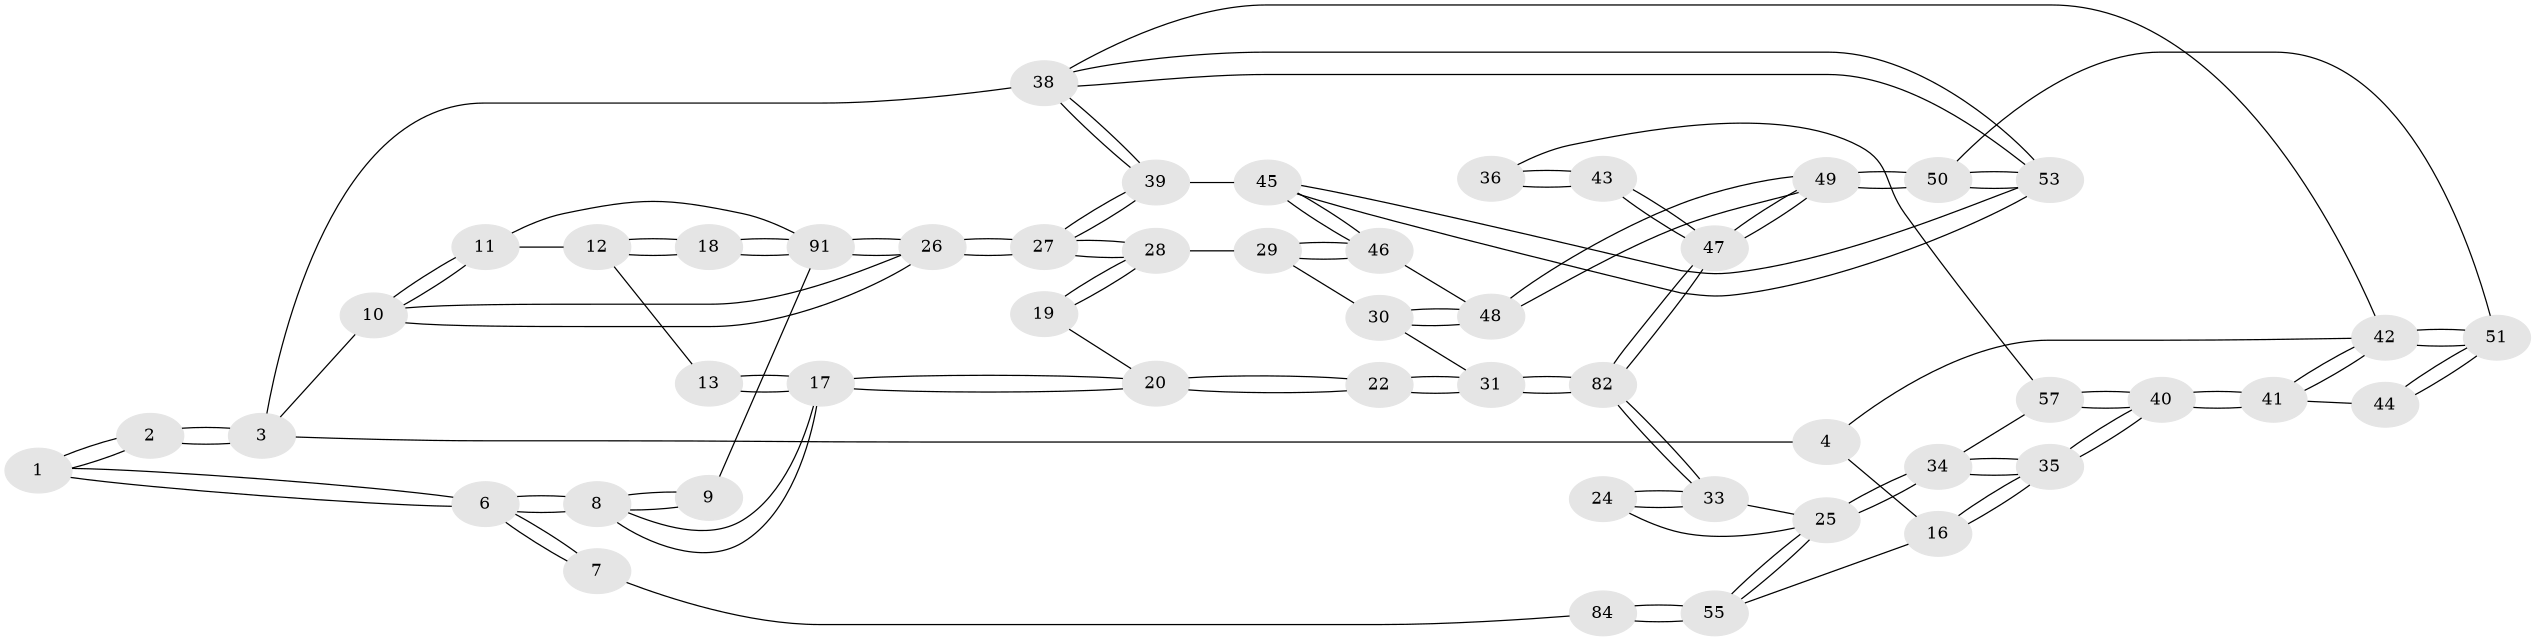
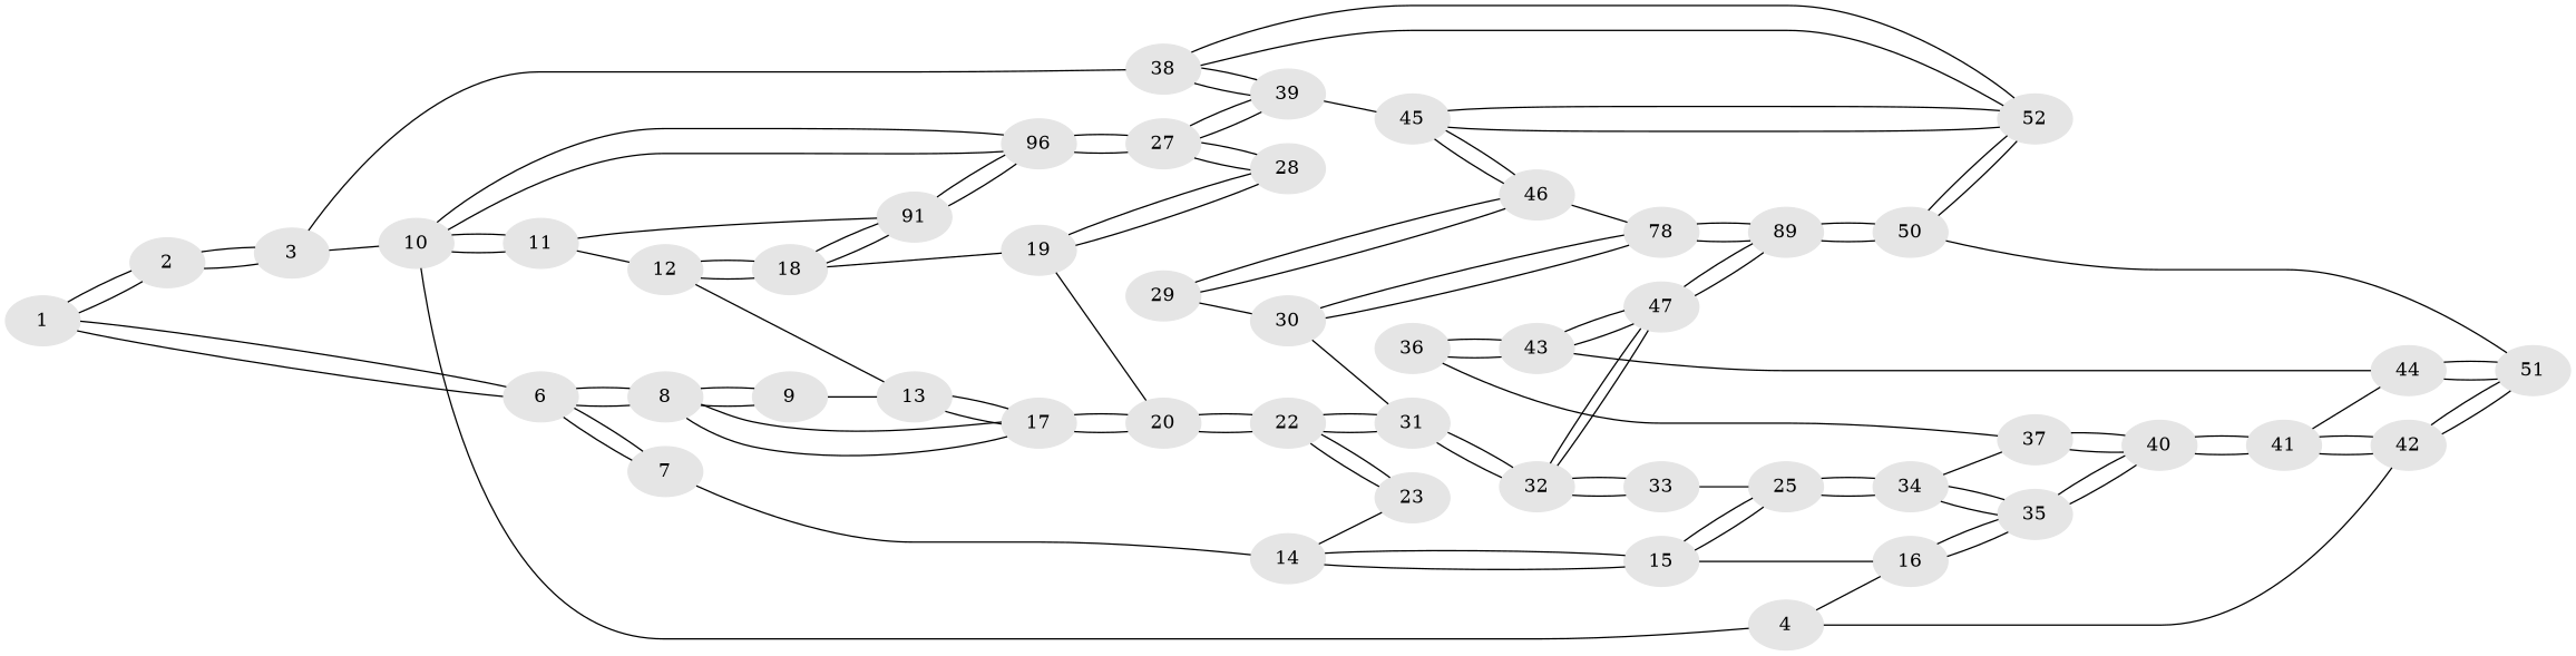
  graph {
    rankdir=LR
    node [color=gray90 style=filled]
    1
    2
    6
    3
    7
    8
    4
    10
    38
    16
    42
    11
-   26
+   26 [label=96]
    39
-   52 [label=53]
+   52
    35
    51
-   14 [label=84]
+   14
    9
    17
-   15 [label=55]
+   15
+   23
    13
    20
    12
    n26 [label=91]
    27
    18
    19
    25
    34
    40
    22
    28
    29
    31
-   32 [label=82]
-   24
+   32
    33
-   37 [label=57]
+   37
    45
    30
    46
-   48
-   49
+   48 [label=78]
+   49 [label=89]
    47
    36
    43
    41
    44
    50
    1 -- 2
    1 -- 2
    1 -- 6
    1 -- 6
    2 -- 3
    2 -- 3
    6 -- 7
    6 -- 7
    6 -- 8
    6 -- 8
-   3 -- 4
+   10 -- 4
    3 -- 10
    3 -- 38
    7 -- 14
    8 -- 9
    8 -- 9
    8 -- 17
    8 -- 17
    4 -- 16
    4 -- 42
    10 -- 11
    10 -- 11
    10 -- 26
    10 -- 26
-   38 -- 42
    38 -- 39
    38 -- 39
    38 -- 52
    38 -- 52
    16 -- 35
    16 -- 35
    42 -- 51
    42 -- 51
    11 -- 12
    11 -- n26
    26 -- 27
    26 -- 27
    39 -- 45
    35 -- 40
    35 -- 40
    14 -- 15
    14 -- 15
-   9 -- n26
+   14 -- 23
+   9 -- 13
    17 -- 20
    17 -- 20
    15 -- 16
    15 -- 25
    15 -- 25
    13 -- 17
    13 -- 17
    20 -- 22
    20 -- 22
    12 -- 13
    12 -- 18
    12 -- 18
    n26 -- 26
    n26 -- 26
    27 -- 39
    27 -- 39
    27 -- 28
    27 -- 28
    18 -- n26
    18 -- n26
+   18 -- 19
    19 -- 20
    19 -- 28
    19 -- 28
    25 -- 34
    25 -- 34
    34 -- 35
    34 -- 35
    34 -- 37
    40 -- 41
    40 -- 41
+   22 -- 23
+   22 -- 23
    22 -- 31
    22 -- 31
-   28 -- 29
    29 -- 30
    29 -- 46
    29 -- 46
    31 -- 32
    31 -- 32
    32 -- 33
    32 -- 33
    32 -- 47
    32 -- 47
-   24 -- 25
-   24 -- 33
-   24 -- 33
    33 -- 25
    37 -- 40
    37 -- 40
    45 -- 52
    45 -- 52
    45 -- 46
    45 -- 46
    30 -- 31
    30 -- 48
    30 -- 48
    46 -- 48
    48 -- 49
    48 -- 49
    49 -- 50
    49 -- 50
    47 -- 49
    47 -- 49
    36 -- 37
    36 -- 43
    36 -- 43
    43 -- 47
    43 -- 47
+   43 -- 44
    41 -- 42
    41 -- 42
    41 -- 44
    44 -- 51
    44 -- 51
    50 -- 52
    50 -- 52
    50 -- 51
  }
